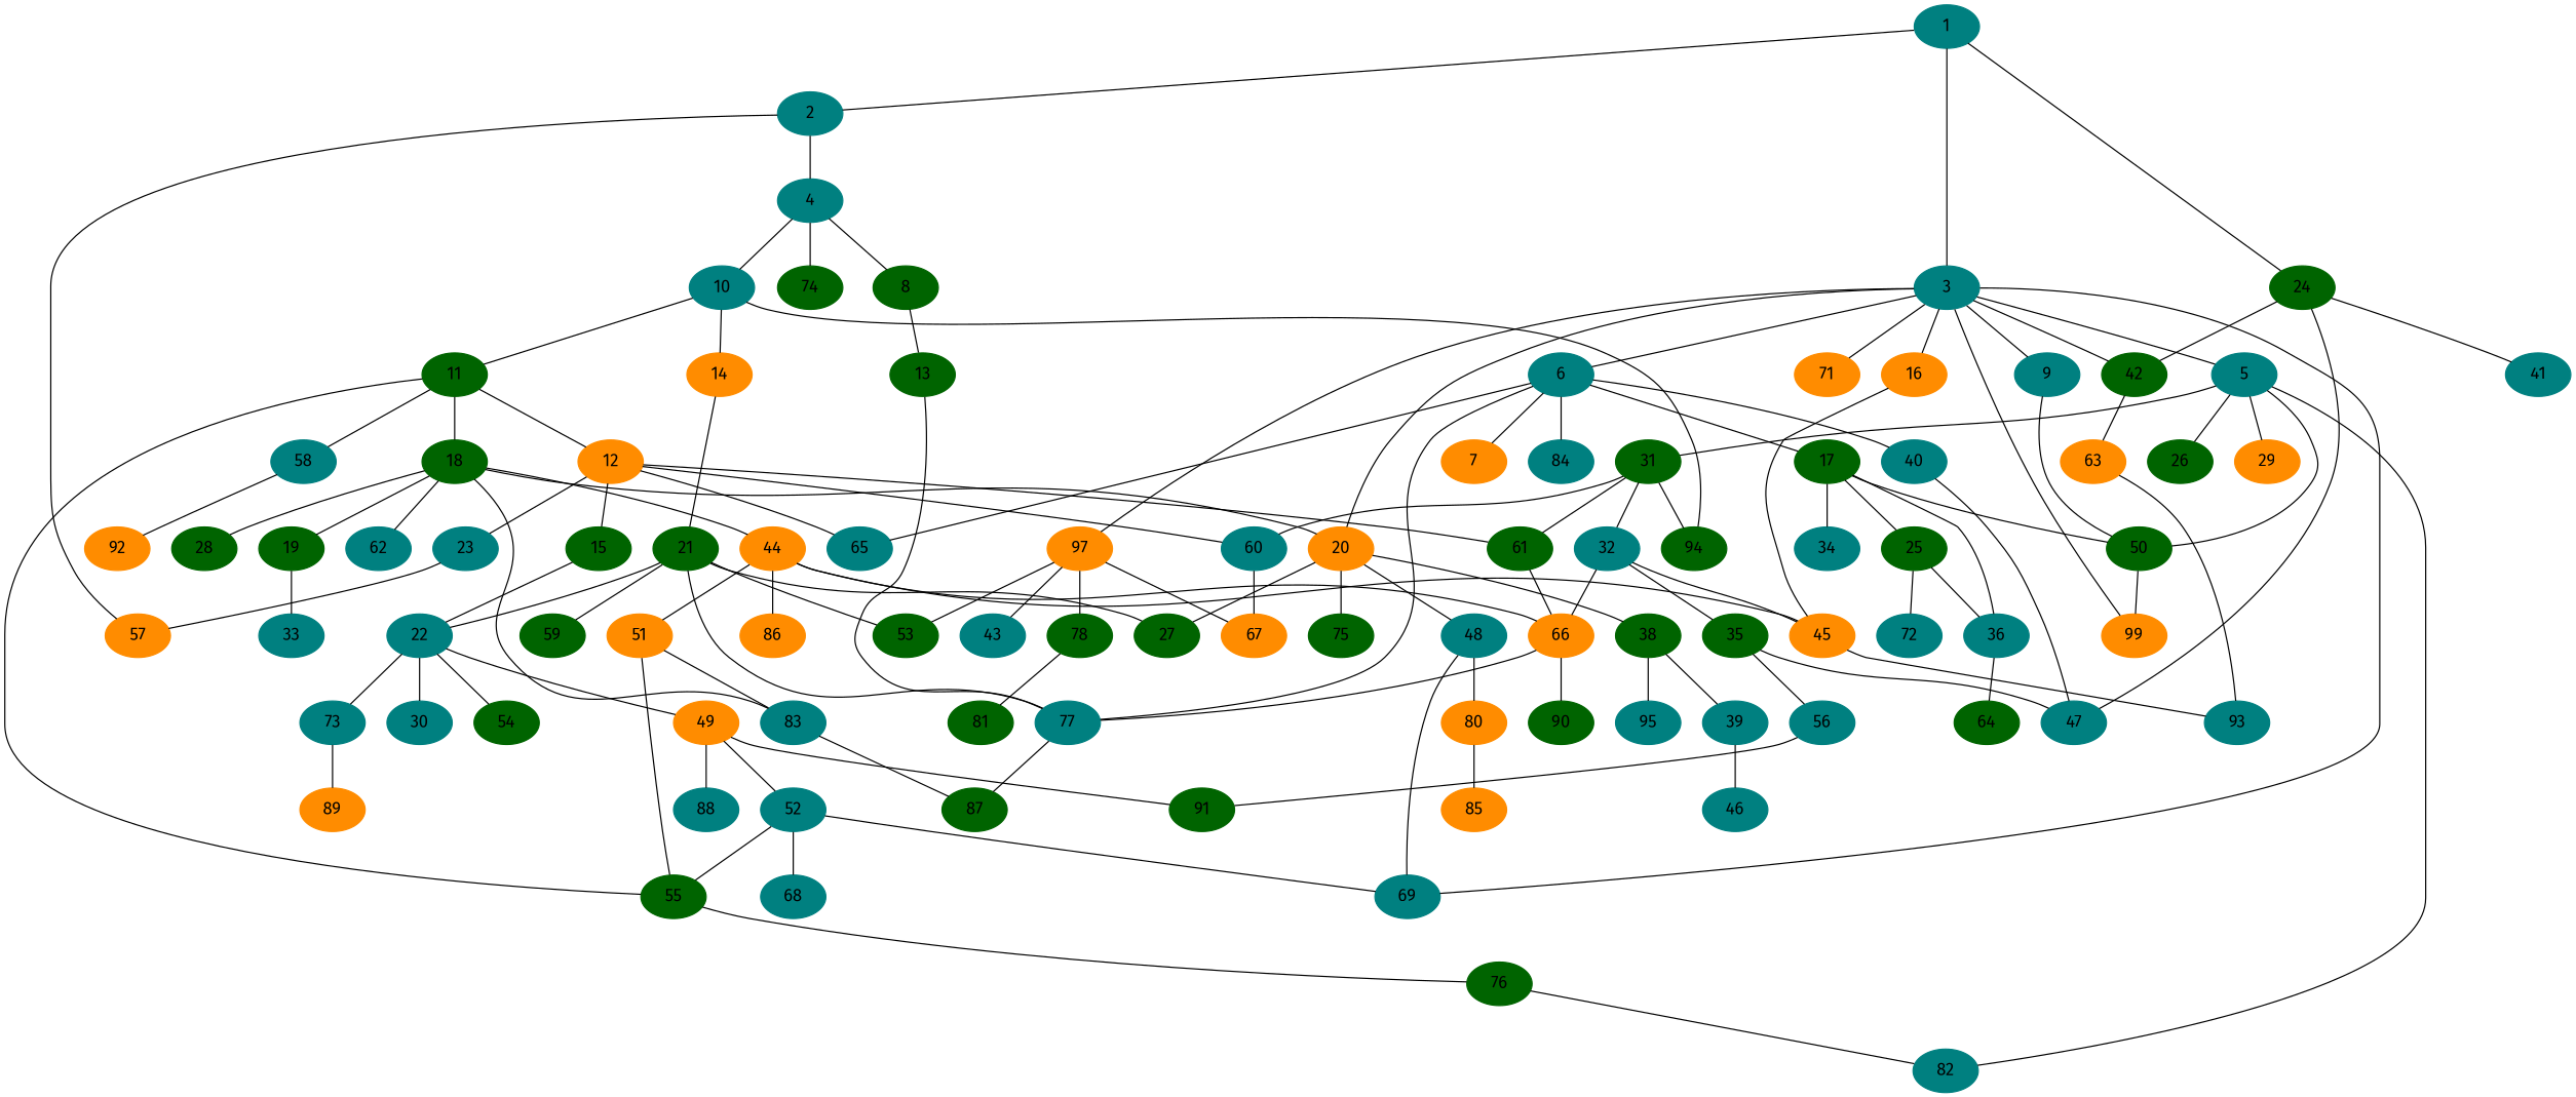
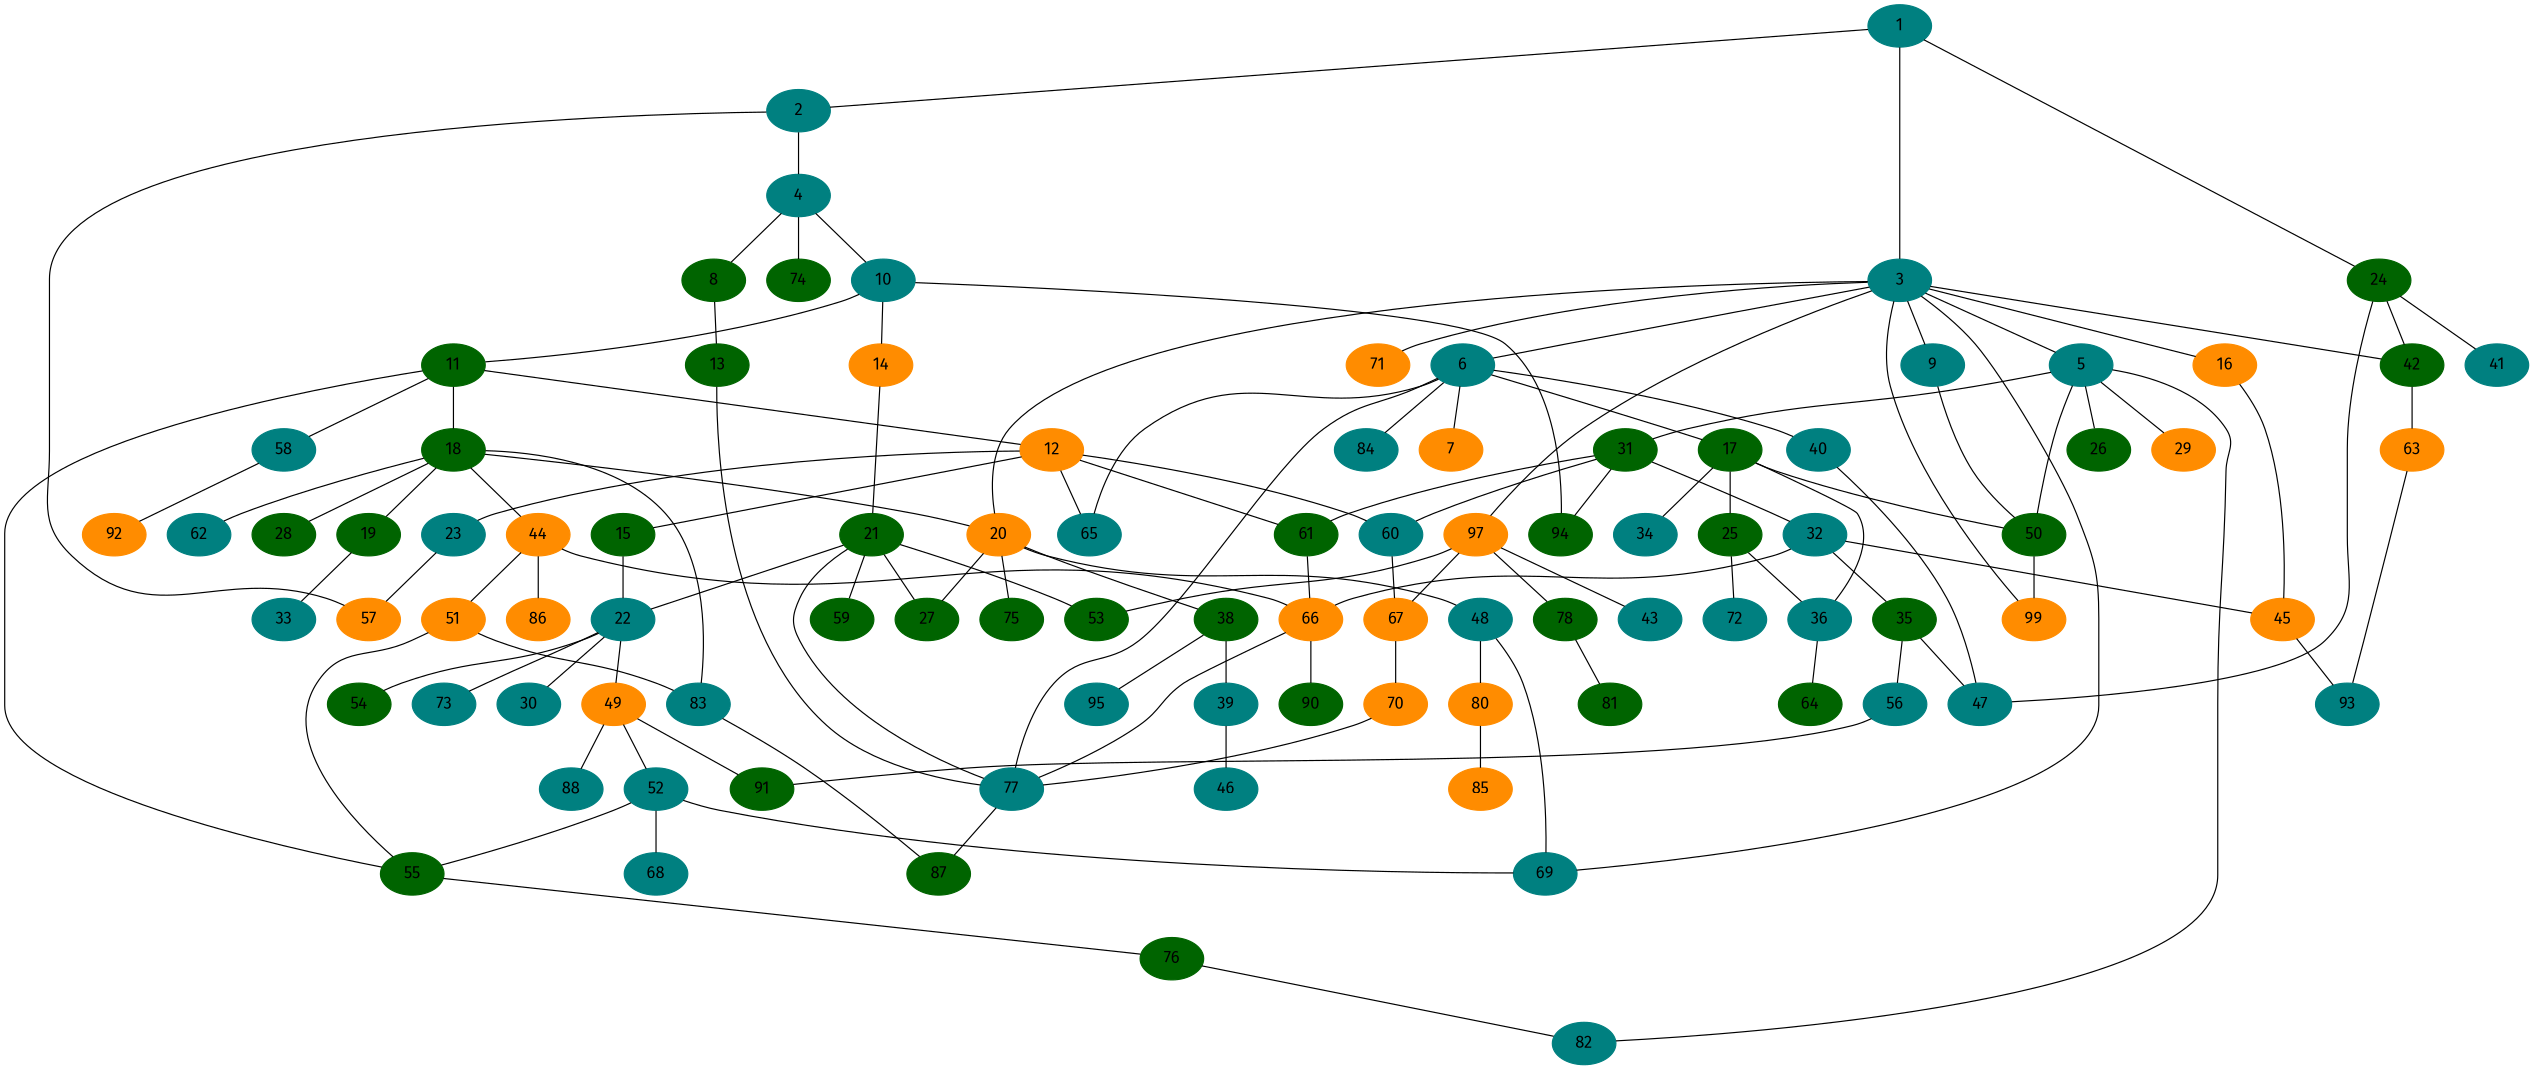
  graph {
    fontname="Fira Sans"
    node [color=teal fontname="Fira Sans" style=filled]
    edge [fontname="Fira Sans"]
    1
    2
    3
    24 [color=darkgreen]
    4
    57 [color=darkorange]
    5
    6
    9
    16 [color=darkorange]
    20 [color=darkorange]
    n12 [color=darkorange label=97]
    42 [color=darkgreen]
    69
    71 [color=darkorange]
    n16 [color=darkorange label=99]
    41
    47
    8 [color=darkgreen]
    10
    74 [color=darkgreen]
    26 [color=darkgreen]
    29 [color=darkorange]
    31 [color=darkgreen]
    50 [color=darkgreen]
    82
    7 [color=darkorange]
    17 [color=darkgreen]
    40
    65
    77
    84
    45 [color=darkorange]
    27 [color=darkgreen]
    38 [color=darkgreen]
    48
    75 [color=darkgreen]
    53 [color=darkgreen]
    43
    67 [color=darkorange]
    78 [color=darkgreen]
    63 [color=darkorange]
    13 [color=darkgreen]
    11 [color=darkgreen]
    14 [color=darkorange]
    94 [color=darkgreen]
    60
    61 [color=darkgreen]
    32
    25 [color=darkgreen]
    34
    36
    87 [color=darkgreen]
    12 [color=darkorange]
    18 [color=darkgreen]
    55 [color=darkgreen]
    58
    21 [color=darkgreen]
    15 [color=darkgreen]
    23
    19 [color=darkgreen]
    28 [color=darkgreen]
    44 [color=darkorange]
    62
    83
    76 [color=darkgreen]
    92 [color=darkorange]
    22
    66 [color=darkorange]
    59 [color=darkgreen]
    30
    49 [color=darkorange]
    54 [color=darkgreen]
    73
    93
    72
    64 [color=darkgreen]
    33
    51 [color=darkorange]
    86 [color=darkorange]
    39
    95
    80 [color=darkorange]
    52
    88
    91 [color=darkgreen]
-   89 [color=darkorange]
    35 [color=darkgreen]
    56
    90 [color=darkgreen]
+   70 [color=darkorange]
    81 [color=darkgreen]
    46
    85 [color=darkorange]
    68
    1 -- 2
    1 -- 3
    1 -- 24
    2 -- 4
    2 -- 57
    3 -- 5
    3 -- 6
    3 -- 9
    3 -- 16
    3 -- 20
    3 -- n12
    3 -- 42
    3 -- 69
    3 -- 71
    3 -- n16
    24 -- 42
    24 -- 41
    24 -- 47
    4 -- 8
    4 -- 10
    4 -- 74
    5 -- 26
    5 -- 29
    5 -- 31
    5 -- 50
    5 -- 82
    6 -- 7
    6 -- 17
    6 -- 40
    6 -- 65
    6 -- 77
    6 -- 84
    9 -- 50
    16 -- 45
    20 -- 27
    20 -- 38
    20 -- 48
    20 -- 75
    n12 -- 53
    n12 -- 43
    n12 -- 67
    n12 -- 78
    42 -- 63
    8 -- 13
    10 -- 11
    10 -- 14
    10 -- 94
    31 -- 94
    31 -- 60
    31 -- 61
    31 -- 32
    50 -- n16
    17 -- 50
    17 -- 25
    17 -- 34
    17 -- 36
    40 -- 47
    77 -- 87
    45 -- 93
    38 -- 39
    38 -- 95
    48 -- 69
    48 -- 80
+   67 -- 70
    78 -- 81
    63 -- 93
    13 -- 77
    11 -- 12
    11 -- 18
    11 -- 55
    11 -- 58
    14 -- 21
    60 -- 67
    61 -- 66
    32 -- 45
    32 -- 66
    32 -- 35
    25 -- 36
    25 -- 72
    36 -- 64
    12 -- 65
    12 -- 60
    12 -- 61
    12 -- 15
    12 -- 23
    18 -- 20
    18 -- 19
    18 -- 28
    18 -- 44
    18 -- 62
    18 -- 83
    55 -- 76
    58 -- 92
    21 -- 77
    21 -- 27
    21 -- 53
    21 -- 22
    21 -- 59
    15 -- 22
    23 -- 57
    19 -- 33
-   44 -- 45
    44 -- 66
    44 -- 51
    44 -- 86
    83 -- 87
    76 -- 82
    22 -- 30
    22 -- 49
    22 -- 54
    22 -- 73
    66 -- 77
    66 -- 90
    49 -- 52
    49 -- 88
    49 -- 91
-   73 -- 89
    51 -- 55
    51 -- 83
    39 -- 46
    80 -- 85
    52 -- 69
    52 -- 55
    52 -- 68
    35 -- 47
    35 -- 56
    56 -- 91
+   70 -- 77
  }
